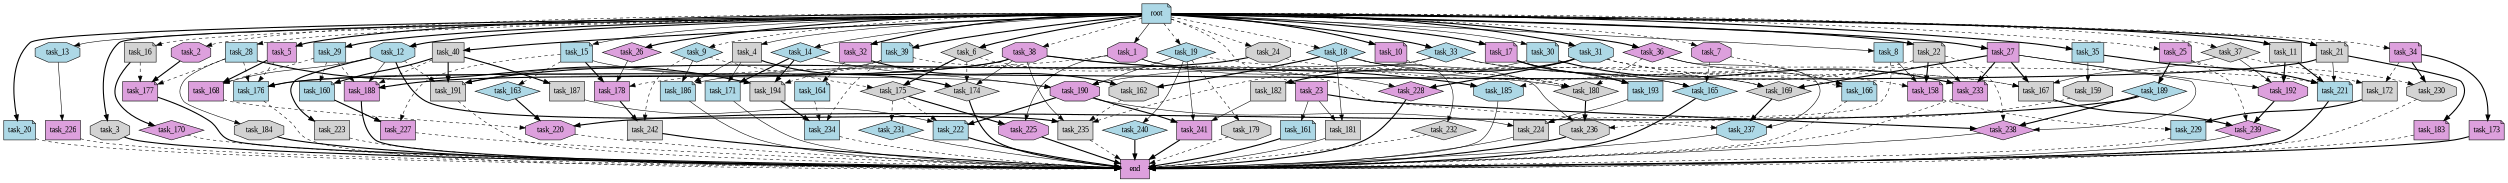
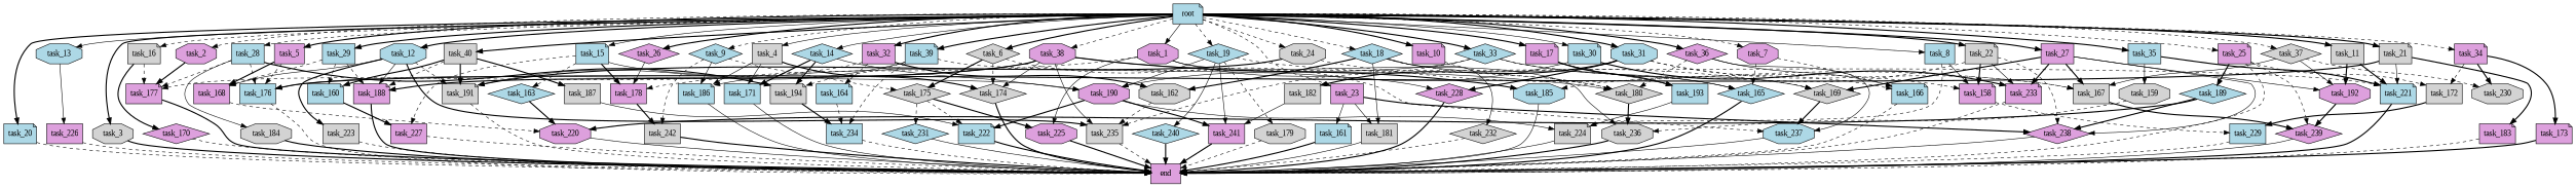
  digraph {
    fontname="Liberation Serif"
    node [fillcolor=lightblue fontname="Liberation Serif" shape=box style=filled]
    edge [fontname="Liberation Serif" style=bold]
    task_162 [fillcolor=lightgrey shape=octagon]
    task_235 [fillcolor=lightgrey]
    end [fillcolor=plum]
    task_189 [shape=diamond]
    task_220 [fillcolor=plum shape=octagon]
    task_238 [fillcolor=plum shape=diamond]
    task_221 [shape=note]
    task_240 [shape=diamond]
    task_15 [shape=note]
    task_163 [shape=diamond]
    task_178 [fillcolor=plum]
    task_190 [fillcolor=plum shape=octagon]
    task_227 [fillcolor=plum]
    task_242 [fillcolor=lightgrey]
    task_222 [shape=note]
    task_224 [fillcolor=lightgrey shape=note]
    task_241 [fillcolor=plum]
    task_229
    task_161 [shape=note]
    task_9 [shape=diamond]
    task_175 [fillcolor=lightgrey shape=diamond]
    task_186 [shape=note]
    task_231 [shape=diamond]
    task_225 [fillcolor=plum shape=octagon]
    task_183 [fillcolor=plum shape=note]
    task_4 [fillcolor=lightgrey]
    task_174 [fillcolor=lightgrey shape=diamond]
    task_171
    task_179 [fillcolor=lightgrey shape=octagon]
    task_20 [shape=note]
    task_166 [shape=note]
    task_13 [shape=octagon]
    task_226 [fillcolor=plum]
    task_14 [shape=diamond]
    task_194 [fillcolor=lightgrey shape=note]
    task_234
    task_3 [fillcolor=lightgrey shape=octagon]
    task_159 [fillcolor=lightgrey shape=octagon]
    task_236 [fillcolor=lightgrey shape=octagon]
    task_192 [fillcolor=plum shape=octagon]
    task_239 [fillcolor=plum shape=diamond]
    task_5 [fillcolor=plum]
    task_176
    task_168 [fillcolor=plum]
    task_169 [fillcolor=lightgrey shape=diamond]
    task_237 [shape=octagon]
    task_180 [fillcolor=lightgrey shape=diamond]
    task_185 [shape=octagon]
    task_26 [fillcolor=plum shape=diamond]
    task_28
    task_184 [fillcolor=lightgrey shape=octagon]
    task_177 [fillcolor=plum shape=note]
    task_158 [fillcolor=plum shape=note]
    task_233 [fillcolor=plum shape=note]
    task_2 [fillcolor=plum shape=octagon]
    task_172 [fillcolor=lightgrey]
    task_7 [fillcolor=plum shape=octagon]
    task_165 [shape=diamond]
    task_25 [fillcolor=plum shape=note]
    task_40 [fillcolor=lightgrey]
    task_188 [fillcolor=plum shape=note]
    task_191 [fillcolor=lightgrey shape=note]
    task_187 [fillcolor=lightgrey]
    task_160 [shape=note]
    task_31 [shape=octagon]
    task_167 [fillcolor=lightgrey]
    task_182 [fillcolor=lightgrey]
    task_228 [fillcolor=plum shape=diamond]
    task_232 [fillcolor=lightgrey shape=diamond]
    task_23 [fillcolor=plum]
    task_181 [fillcolor=lightgrey]
    task_193
    task_29
    task_1 [fillcolor=plum shape=octagon]
    task_173 [fillcolor=plum shape=note]
    task_223 [fillcolor=lightgrey]
    task_24 [fillcolor=lightgrey shape=octagon]
    task_18 [shape=diamond]
    task_170 [fillcolor=plum shape=diamond]
    task_32 [fillcolor=plum]
    task_164 [shape=note]
    task_12 [shape=octagon]
    task_230 [fillcolor=lightgrey shape=octagon]
    task_22 [fillcolor=lightgrey shape=note]
    task_19 [shape=diamond]
    task_21 [fillcolor=lightgrey shape=note]
    task_16 [fillcolor=lightgrey shape=note]
    task_30 [shape=note]
    task_39 [shape=note]
    task_8
    task_34 [fillcolor=plum shape=note]
    root [shape=note]
    task_17 [fillcolor=plum shape=note]
    task_10 [fillcolor=plum shape=note]
    task_27 [fillcolor=plum]
    task_6 [fillcolor=lightgrey shape=diamond]
    task_37 [fillcolor=lightgrey shape=diamond]
    task_35
    task_33 [shape=diamond]
    task_38 [fillcolor=plum shape=octagon]
    task_11 [fillcolor=lightgrey]
    task_36 [fillcolor=plum shape=diamond]
    task_162 -> task_235 [style=dashed]
    task_235 -> end [style=dashed]
    task_189 -> task_220
    task_189 -> task_238
-   task_220 -> end [style=dashed]
+   task_220 -> end [style=solid]
    task_238 -> end [style=solid]
    task_221 -> end
    task_240 -> end
    task_15 -> task_163 [style=dashed]
    task_15 -> task_178
    task_15 -> task_190 [style=solid]
    task_15 -> task_227 [style=dashed]
    task_163 -> task_220
    task_178 -> task_242
    task_190 -> task_222
    task_190 -> task_224 [style=solid]
    task_190 -> task_241
    task_227 -> end [style=dashed]
    task_242 -> end
    task_222 -> end
    task_224 -> end [style=solid]
    task_241 -> end
    task_229 -> end [style=dashed]
    task_161 -> end
    task_9 -> task_242 [style=dashed]
    task_9 -> task_175 [style=dashed]
    task_9 -> task_186 [style=solid]
    task_175 -> task_222 [style=dashed]
    task_175 -> task_231 [style=dashed]
    task_175 -> task_225
    task_186 -> end [style=solid]
    task_231 -> end [style=solid]
    task_225 -> end
    task_183 -> end [style=dashed]
    task_4 -> task_186 [style=solid]
    task_4 -> task_174
    task_4 -> task_171 [style=solid]
    task_174 -> end
    task_171 -> end [style=solid]
    task_179 -> end [style=dashed]
    task_20 -> end [style=dashed]
    task_166 -> end [style=dashed]
    task_13 -> task_226 [style=solid]
    task_226 -> end [style=dashed]
    task_14 -> task_190 [style=solid]
    task_14 -> task_171
    task_14 -> task_194
    task_194 -> task_234
    task_234 -> end [style=dashed]
    task_3 -> end
    task_159 -> task_236 [style=dashed]
    task_236 -> end
    task_192 -> task_239
    task_239 -> end [style=solid]
    task_5 -> task_176 [style=dashed]
    task_5 -> task_168
    task_176 -> end [style=dashed]
    task_168 -> task_220 [style=dashed]
    task_169 -> task_237
    task_237 -> end [style=solid]
    task_180 -> task_236
    task_185 -> end [style=solid]
    task_26 -> task_178 [style=solid]
    task_28 -> task_194
    task_28 -> task_176 [style=dashed]
    task_28 -> task_184 [style=solid]
    task_28 -> task_177 [style=dashed]
    task_184 -> end
    task_177 -> end
    task_158 -> task_229 [style=dashed]
    task_233 -> end [style=dashed]
    task_2 -> task_177
    task_172 -> task_229
    task_7 -> task_166 [style=dashed]
    task_7 -> task_165 [style=dashed]
    task_165 -> end
    task_25 -> task_189
    task_25 -> task_239 [style=dashed]
    task_25 -> task_172 [style=dashed]
    task_40 -> task_188 [style=dashed]
    task_40 -> task_191
    task_40 -> task_187
    task_40 -> task_160
    task_188 -> end
    task_191 -> end [style=dashed]
    task_187 -> task_222 [style=solid]
    task_160 -> task_227
    task_31 -> task_166 [style=dashed]
    task_31 -> task_167 [style=dashed]
    task_31 -> task_182
    task_31 -> task_228
    task_167 -> task_239
    task_182 -> task_241 [style=solid]
    task_228 -> end
    task_232 -> end [style=dashed]
    task_23 -> task_238
    task_23 -> task_161 [style=solid]
    task_23 -> task_181 [style=solid]
    task_181 -> end [style=solid]
    task_193 -> task_224 [style=solid]
    task_29 -> task_168 [style=dashed]
    task_29 -> task_188 [style=dashed]
    task_29 -> task_160 [style=dashed]
    task_1 -> task_178 [style=dashed]
    task_1 -> task_225 [style=solid]
    task_1 -> task_236 [style=solid]
    task_1 -> task_228 [style=solid]
    task_173 -> end
    task_223 -> end [style=dashed]
    task_24 -> task_191
    task_24 -> task_167 [style=dashed]
    task_18 -> task_162
    task_18 -> task_180 [style=dashed]
    task_18 -> task_232 [style=solid]
    task_18 -> task_181 [style=solid]
    task_18 -> task_193 [style=solid]
    task_170 -> end [style=dashed]
    task_32 -> task_162
+   task_32 -> task_177 [style=dashed]
    task_32 -> task_164 [style=dashed]
    task_164 -> task_234 [style=dashed]
    task_12 -> task_235
    task_12 -> task_168 [style=solid]
    task_12 -> task_188 [style=solid]
    task_12 -> task_191 [style=dashed]
    task_12 -> task_223
-   task_230 -> end [style=dashed]
+   task_25 -> end [style=dashed]
    task_22 -> task_238 [style=dashed]
    task_22 -> task_185 [style=dashed]
    task_22 -> task_158
    task_22 -> task_233 [style=solid]
    task_19 -> task_240 [style=solid]
    task_19 -> task_190 [style=solid]
    task_19 -> task_241 [style=solid]
    task_19 -> task_179 [style=dashed]
    task_19 -> task_169 [style=dashed]
    task_21 -> task_221 [style=solid]
    task_21 -> task_183
    task_21 -> task_176
    task_16 -> task_177 [style=dashed]
    task_16 -> task_170
    task_30 -> task_190 [style=solid]
    task_30 -> task_233
    task_39 -> task_221 [style=dashed]
    task_39 -> task_194 [style=dashed]
    task_39 -> task_234 [style=dashed]
    task_39 -> task_191 [style=solid]
    task_8 -> task_224 [style=dashed]
    task_8 -> task_158 [style=solid]
    task_34 -> task_172 [style=dashed]
    task_34 -> task_173
    task_34 -> task_230
    root -> task_15 [style=solid]
    root -> task_9 [style=dashed]
    root -> task_4 [style=solid]
    root -> task_20
    root -> task_13 [style=solid]
    root -> task_14 [style=solid]
    root -> task_3
    root -> task_5
    root -> task_26
    root -> task_28 [style=dashed]
    root -> task_2 [style=dashed]
    root -> task_7 [style=dashed]
    root -> task_25 [style=dashed]
    root -> task_40
    root -> task_31
    root -> task_23 [style=dashed]
    root -> task_29
    root -> task_1 [style=solid]
    root -> task_24 [style=dashed]
    root -> task_18 [style=dashed]
    root -> task_32
    root -> task_12
    root -> task_22
    root -> task_19 [style=dashed]
    root -> task_21
    root -> task_16 [style=dashed]
    root -> task_30 [style=solid]
    root -> task_39
    root -> task_8 [style=solid]
    root -> task_34 [style=dashed]
    root -> task_17
    root -> task_10
    root -> task_27
    root -> task_6
    root -> task_37 [style=dashed]
    root -> task_35
    root -> task_33
    root -> task_38 [style=dashed]
    root -> task_11
    root -> task_36
    task_17 -> task_169 [style=solid]
    task_17 -> task_165 [style=solid]
    task_17 -> task_193
    task_10 -> task_180 [style=dashed]
    task_27 -> task_238 [style=solid]
    task_27 -> task_192 [style=solid]
    task_27 -> task_169
    task_27 -> task_233
    task_27 -> task_167
    task_6 -> task_175
    task_6 -> task_174 [style=dashed]
    task_6 -> task_237 [style=dashed]
    task_37 -> task_192 [style=solid]
    task_37 -> task_167 [style=solid]
    task_37 -> task_230 [style=dashed]
    task_35 -> task_221
    task_35 -> task_159 [style=solid]
    task_33 -> task_235 [style=dashed]
    task_33 -> task_186 [style=solid]
    task_33 -> task_158 [style=dashed]
    task_33 -> task_165 [style=solid]
    task_38 -> task_235 [style=solid]
    task_38 -> task_174 [style=solid]
    task_38 -> task_176 [style=solid]
    task_38 -> task_180 [style=solid]
    task_38 -> task_185
    task_38 -> task_188
    task_11 -> task_221
    task_11 -> task_192
    task_36 -> task_166 [style=solid]
    task_36 -> task_237 [style=solid]
    task_36 -> task_180 [style=dashed]
  }
